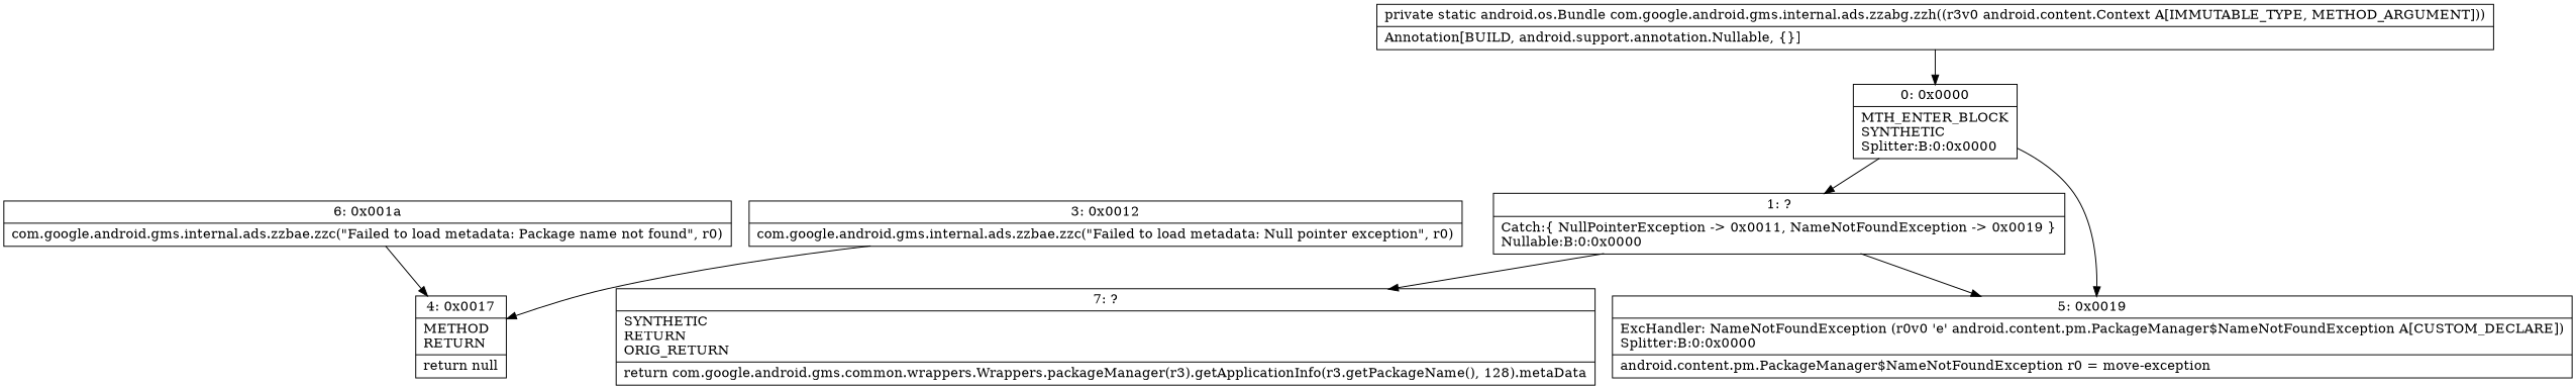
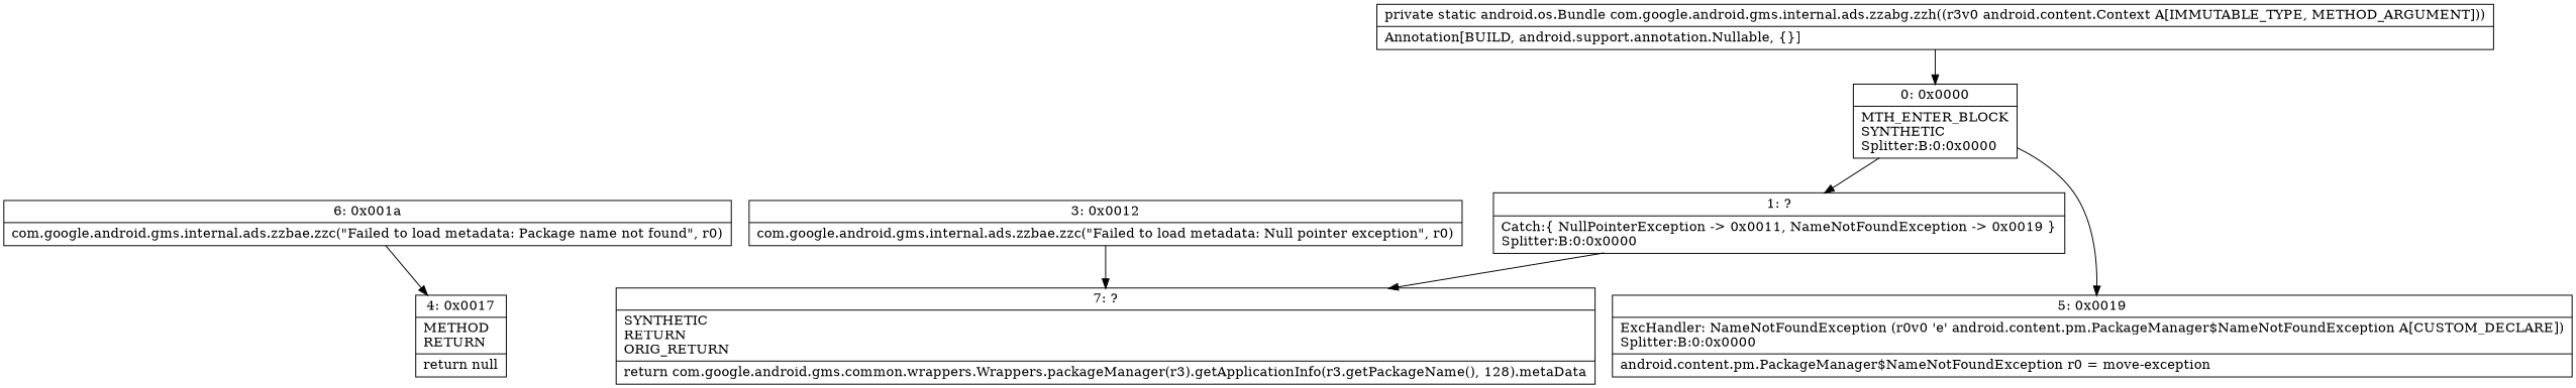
  digraph {
    node [shape=record]
    n1 [label="{0\:\ 0x0000|MTH_ENTER_BLOCK\lSYNTHETIC\lSplitter:B:0:0x0000\l}"]
-   n2 [label="{1\:\ ?|Catch:\{ NullPointerException \-\> 0x0011, NameNotFoundException \-\> 0x0019 \}\lNullable:B:0:0x0000\l}"]
+   n2 [label="{1\:\ ?|Catch:\{ NullPointerException \-\> 0x0011, NameNotFoundException \-\> 0x0019 \}\lSplitter:B:0:0x0000\l}"]
    n3 [label="{5\:\ 0x0019|ExcHandler: NameNotFoundException (r0v0 'e' android.content.pm.PackageManager$NameNotFoundException A[CUSTOM_DECLARE])\lSplitter:B:0:0x0000\l|android.content.pm.PackageManager$NameNotFoundException r0 = move\-exception\l}"]
    n4 [label="{7\:\ ?|SYNTHETIC\lRETURN\lORIG_RETURN\l|return com.google.android.gms.common.wrappers.Wrappers.packageManager(r3).getApplicationInfo(r3.getPackageName(), 128).metaData\l}"]
    n5 [label="{3\:\ 0x0012|com.google.android.gms.internal.ads.zzbae.zzc(\"Failed to load metadata: Null pointer exception\", r0)\l}"]
    n6 [label="{4\:\ 0x0017|METHOD\lRETURN\l|return null\l}"]
    n7 [label="{6\:\ 0x001a|com.google.android.gms.internal.ads.zzbae.zzc(\"Failed to load metadata: Package name not found\", r0)\l}"]
    n8 [label="{private static android.os.Bundle com.google.android.gms.internal.ads.zzabg.zzh((r3v0 android.content.Context A[IMMUTABLE_TYPE, METHOD_ARGUMENT]))  | Annotation[BUILD, android.support.annotation.Nullable, \{\}]\l}"]
    n1 -> n2
    n1 -> n3
-   n2 -> n3
    n2 -> n4
-   n5 -> n6
+   n5 -> n4
    n7 -> n6
    n8 -> n1
  }
